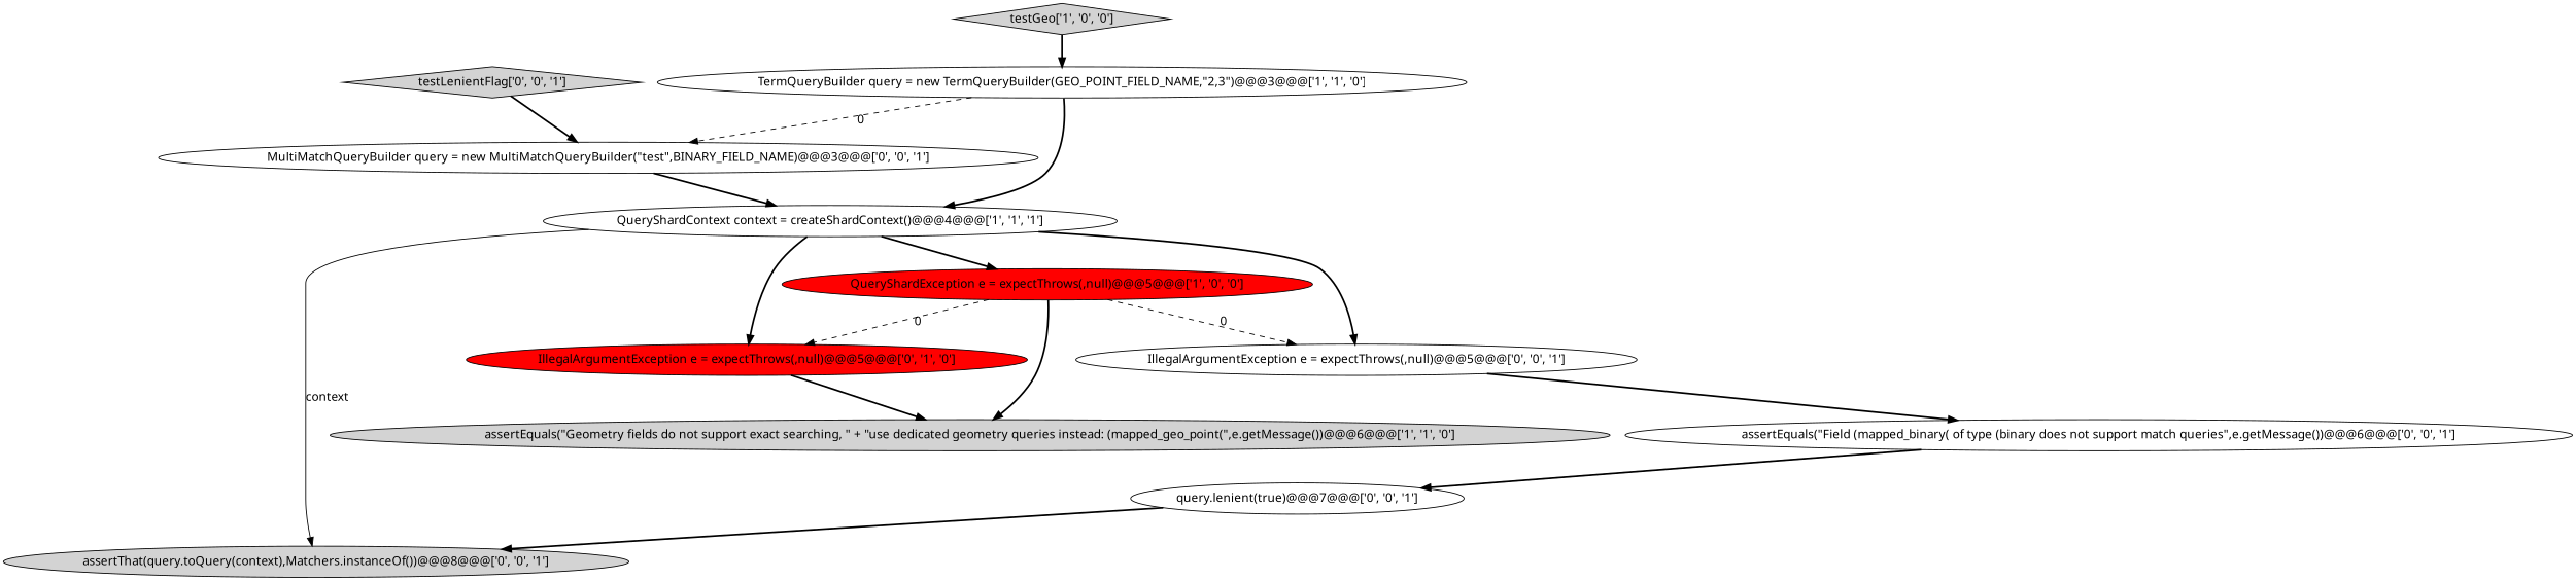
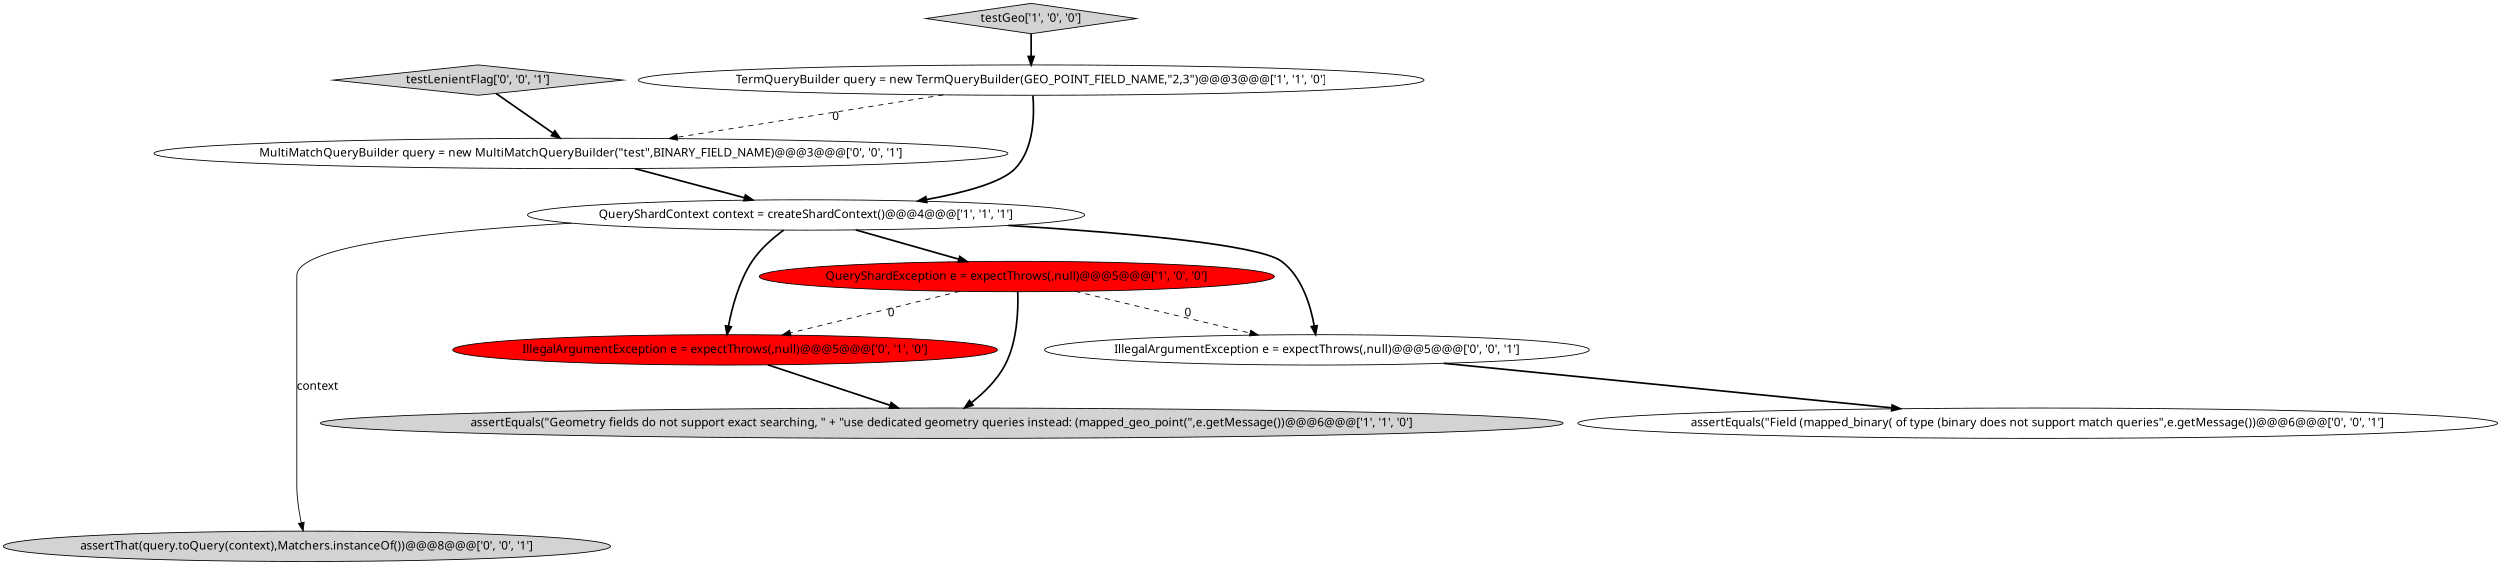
  digraph {
    fontname="Noto Sans"
    node [fillcolor=white fontname="Noto Sans" shape=ellipse style=filled]
    edge [fontname="Noto Sans" style=bold]
    n1 [label="TermQueryBuilder query = new TermQueryBuilder(GEO_POINT_FIELD_NAME,\"2,3\")@@@3@@@['1', '1', '0']"]
    n2 [label="MultiMatchQueryBuilder query = new MultiMatchQueryBuilder(\"test\",BINARY_FIELD_NAME)@@@3@@@['0', '0', '1']"]
    n3 [label="QueryShardContext context = createShardContext()@@@4@@@['1', '1', '1']"]
    n4 [fillcolor=lightgray label="assertThat(query.toQuery(context),Matchers.instanceOf())@@@8@@@['0', '0', '1']"]
    n5 [fillcolor=red label="IllegalArgumentException e = expectThrows(,null)@@@5@@@['0', '1', '0']"]
    n6 [fillcolor=lightgray label="assertEquals(\"Geometry fields do not support exact searching, \" + \"use dedicated geometry queries instead: (mapped_geo_point(\",e.getMessage())@@@6@@@['1', '1', '0']"]
    n7 [label="assertEquals(\"Field (mapped_binary( of type (binary does not support match queries\",e.getMessage())@@@6@@@['0', '0', '1']"]
-   n8 [label="query.lenient(true)@@@7@@@['0', '0', '1']"]
    n9 [fillcolor=red label="QueryShardException e = expectThrows(,null)@@@5@@@['1', '0', '0']"]
    n10 [label="IllegalArgumentException e = expectThrows(,null)@@@5@@@['0', '0', '1']"]
    n11 [fillcolor=lightgray label="testGeo['1', '0', '0']" shape=diamond]
    n12 [fillcolor=lightgray label="testLenientFlag['0', '0', '1']" shape=diamond]
    n1 -> n2 [label=0 style=dashed]
    n1 -> n3
    n2 -> n3
    n3 -> n4 [label=context style=solid]
    n3 -> n5
    n3 -> n9
    n3 -> n10
    n5 -> n6
-   n7 -> n8
-   n8 -> n4
    n9 -> n5 [label=0 style=dashed]
    n9 -> n6
    n9 -> n10 [label=0 style=dashed]
    n10 -> n7
    n11 -> n1
    n12 -> n2
  }
